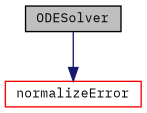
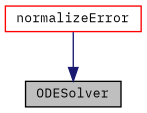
  digraph {
    rankdir=TB
    fontname="IBM Plex Mono"
    node [fontname="IBM Plex Mono" fontsize=10 shape=record]
    n1 [color=black fillcolor=grey75 fontcolor=black height=0.2 label=ODESolver style=filled width=0.4]
    n2 [color=red height=0.2 label=normalizeError width=0.4]
-   n1 -> n2 [color=midnightblue fontname="IBM Plex Mono" fontsize=10 labelfontname=Helvetica labelfontsize=10 style=solid]
+   n2 -> n1 [color=midnightblue fontname="IBM Plex Mono" fontsize=10 labelfontname=Helvetica labelfontsize=10 style=solid]
  }
